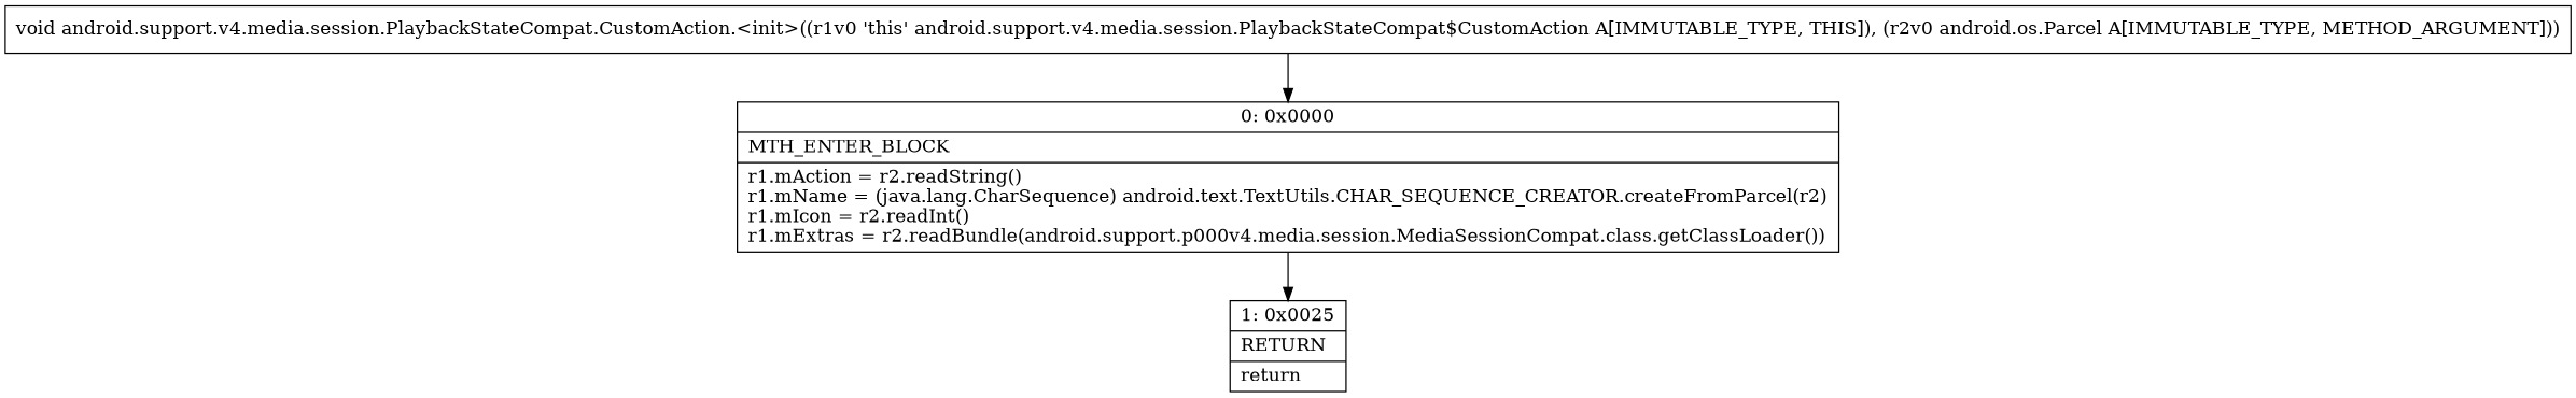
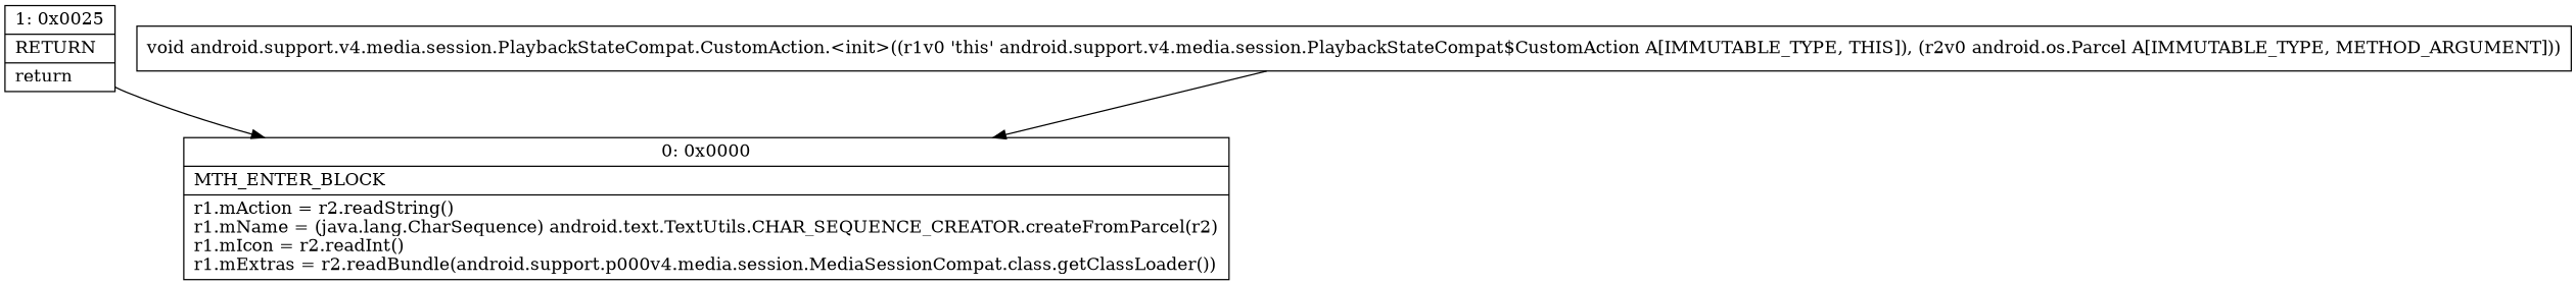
  digraph {
    node [shape=record]
    n1 [label="{0\:\ 0x0000|MTH_ENTER_BLOCK\l|r1.mAction = r2.readString()\lr1.mName = (java.lang.CharSequence) android.text.TextUtils.CHAR_SEQUENCE_CREATOR.createFromParcel(r2)\lr1.mIcon = r2.readInt()\lr1.mExtras = r2.readBundle(android.support.p000v4.media.session.MediaSessionCompat.class.getClassLoader())\l}"]
    n2 [label="{1\:\ 0x0025|RETURN\l|return\l}"]
    n3 [label="{void android.support.v4.media.session.PlaybackStateCompat.CustomAction.\<init\>((r1v0 'this' android.support.v4.media.session.PlaybackStateCompat$CustomAction A[IMMUTABLE_TYPE, THIS]), (r2v0 android.os.Parcel A[IMMUTABLE_TYPE, METHOD_ARGUMENT])) }"]
-   n1 -> n2
+   n2 -> n1
    n3 -> n1
  }
